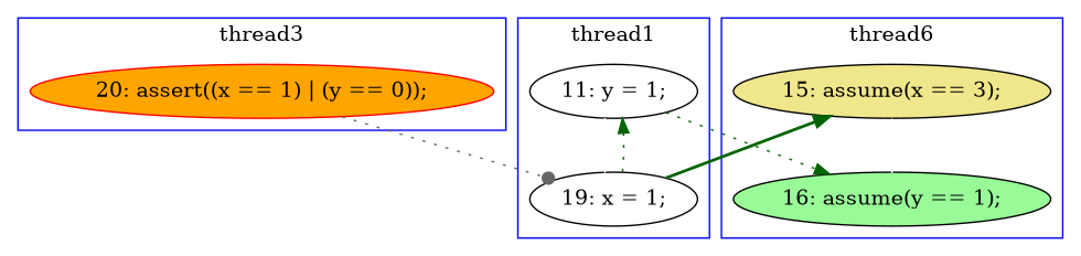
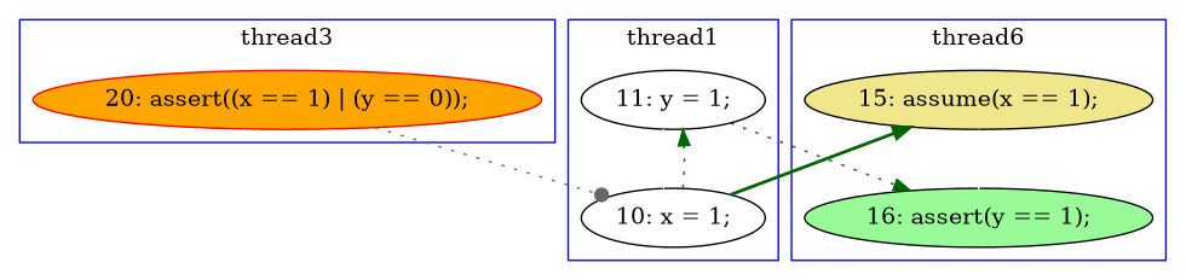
  digraph {
    node [fillcolor=white shape=ellipse style=filled]
    edge [arrowhead=normal color=darkgreen constraint=false style=dotted]
    n1 [color=red fillcolor=orange label="20: assert((x == 1) | (y == 0));"]
-   n2 [label="19: x = 1;"]
+   n2 [label="10: x = 1;"]
    n3 [label="11: y = 1;"]
-   n4 [fillcolor=khaki label="15: assume(x == 3);"]
-   n5 [fillcolor=palegreen label="16: assume(y == 1);"]
+   n4 [fillcolor=khaki label="15: assume(x == 1);"]
+   n5 [fillcolor=palegreen label="16: assert(y == 1);"]
    subgraph cluster_1 {
      color=blue
      label=thread3
      n1
    }
    subgraph cluster_2 {
      color=blue
      label=thread1
      n2
      n3
    }
    subgraph cluster_3 {
      color=blue
      label=thread6
      n4
      n5
    }
    n1 -> n2 [arrowhead=dot color=gray40]
    n2 -> n3
    n2 -> n4 [style=bold]
    n3 -> n2 [color=white style=solid arrowhead="" constraint=""]
    n3 -> n5
    n4 -> n5 [color=white style=solid arrowhead="" constraint=""]
  }
